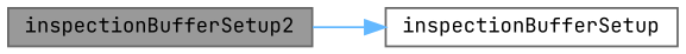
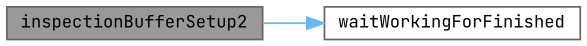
  digraph {
    rankdir=LR
    fontname="JetBrains Mono"
    node [fontname="JetBrains Mono" fontsize=10 shape=box style=filled]
    n1 [color=gray40 fillcolor=grey60 fontcolor=black height=0.2 label=inspectionBufferSetup2 width=0.4]
-   n2 [color=grey40 fillcolor=white height=0.2 label=inspectionBufferSetup width=0.4]
+   n2 [color=grey40 fillcolor=white height=0.2 label=waitWorkingForFinished width=0.4]
    n1 -> n2 [color=steelblue1 fontname="JetBrains Mono" fontsize=10 labelfontname=Helvetica labelfontsize=10 style=solid]
  }
